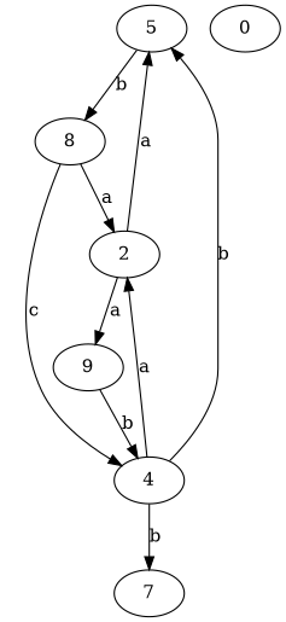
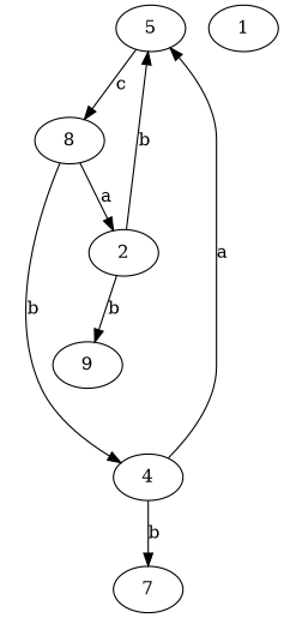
  strict digraph {
    n1 [label=5]
    n2 [label=8]
    2
    4
    n5 [label=9]
-   0
+   0 [label=1]
    7
-   n1 -> n2 [label=b]
+   n1 -> n2 [label=c]
    n2 -> 2 [label=a]
-   n2 -> 4 [label=c]
-   2 -> n1 [label=a]
-   2 -> n5 [label=a]
-   4 -> n1 [label=b]
-   4 -> 2 [label=a]
+   n2 -> 4 [label=b]
+   2 -> n1 [label=b]
+   2 -> n5 [label=b]
+   4 -> n1 [label=a]
    4 -> 7 [label=b]
-   n5 -> 4 [label=b]
  }
